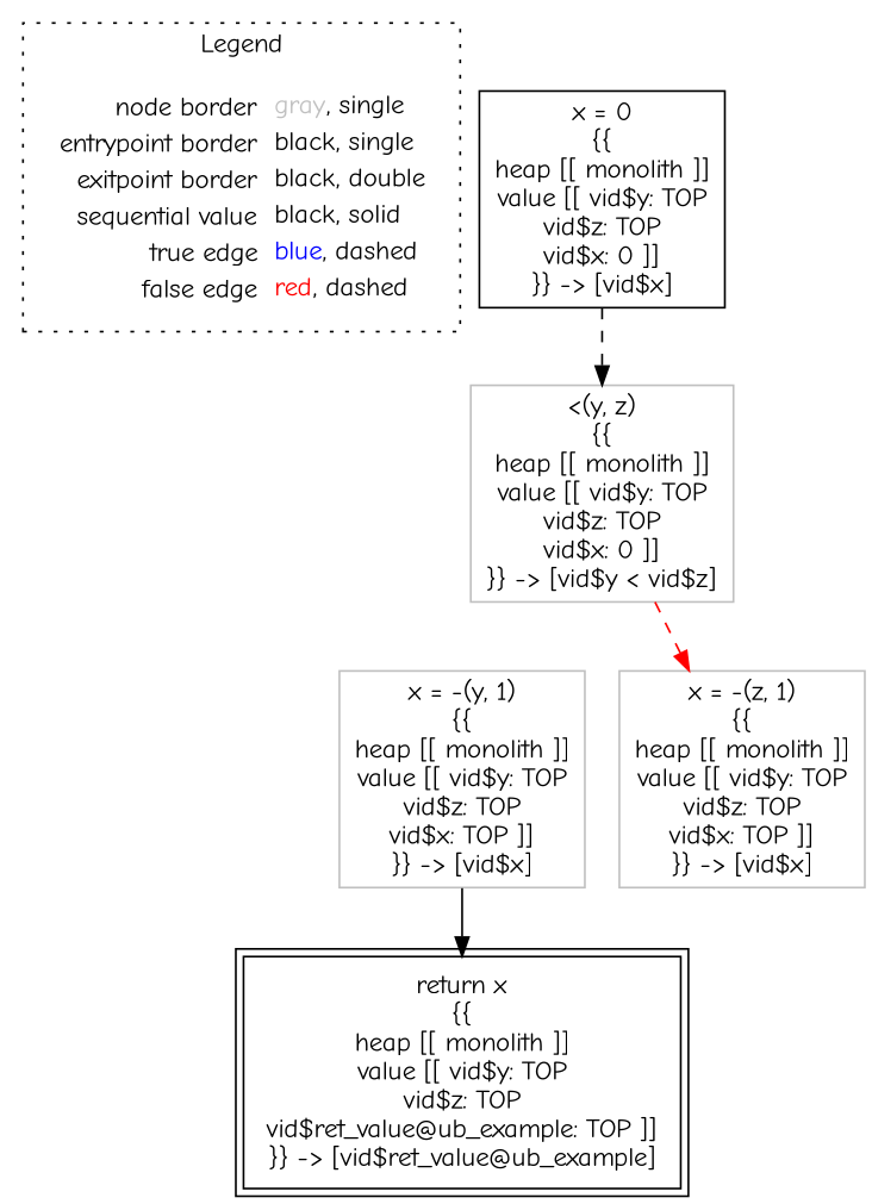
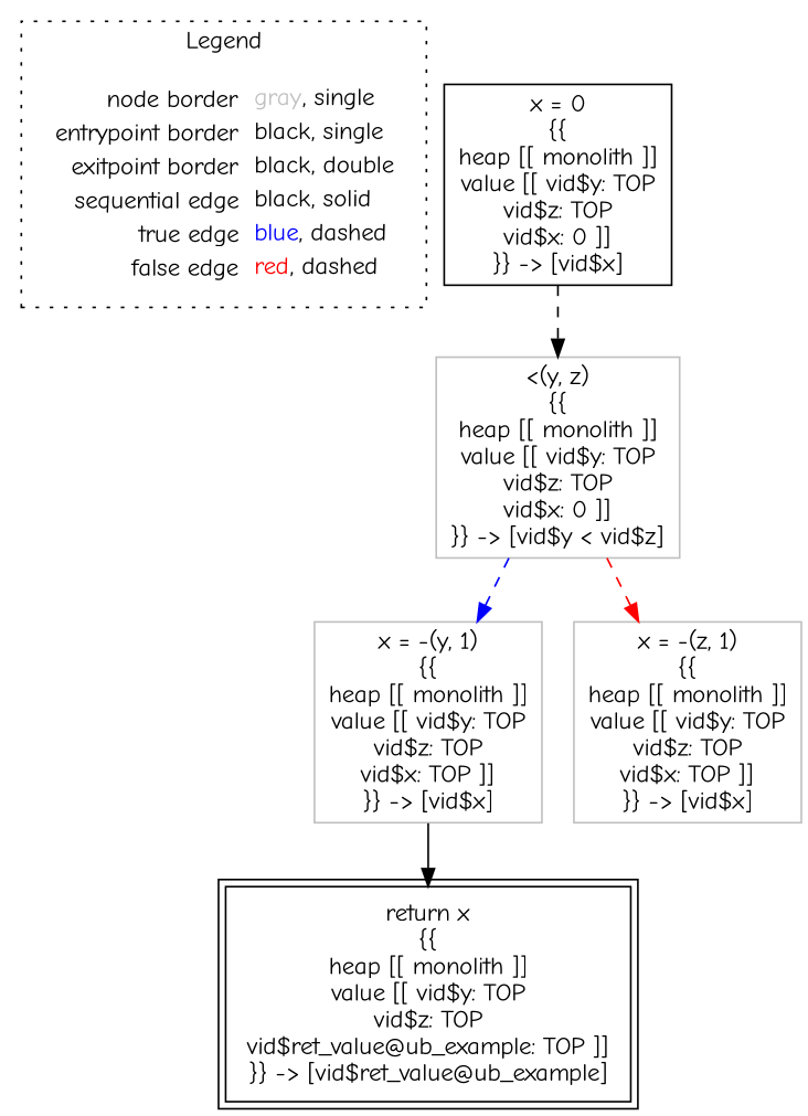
  digraph {
    fontname="Comic Neue"
    node [fontname="Comic Neue" shape=rect color=gray]
    edge [color=black fontname="Comic Neue" style=dashed]
-   n1 [label=<<table border="0" cellpadding="2" cellspacing="0" cellborder="0"><tr><td align="right">node border&nbsp;</td><td align="left"><font color="gray">gray</font>, single</td></tr><tr><td align="right">entrypoint border&nbsp;</td><td align="left"><font color="black">black</font>, single</td></tr><tr><td align="right">exitpoint border&nbsp;</td><td align="left"><font color="black">black</font>, double</td></tr><tr><td align="right">sequential value&nbsp;</td><td align="left"><font color="black">black</font>, solid</td></tr><tr><td align="right">true edge&nbsp;</td><td align="left"><font color="blue">blue</font>, dashed</td></tr><tr><td align="right">false edge&nbsp;</td><td align="left"><font color="red">red</font>, dashed</td></tr></table>> shape=plaintext color=""]
+   n1 [label=<<table border="0" cellpadding="2" cellspacing="0" cellborder="0"><tr><td align="right">node border&nbsp;</td><td align="left"><font color="gray">gray</font>, single</td></tr><tr><td align="right">entrypoint border&nbsp;</td><td align="left"><font color="black">black</font>, single</td></tr><tr><td align="right">exitpoint border&nbsp;</td><td align="left"><font color="black">black</font>, double</td></tr><tr><td align="right">sequential edge&nbsp;</td><td align="left"><font color="black">black</font>, solid</td></tr><tr><td align="right">true edge&nbsp;</td><td align="left"><font color="blue">blue</font>, dashed</td></tr><tr><td align="right">false edge&nbsp;</td><td align="left"><font color="red">red</font>, dashed</td></tr></table>> shape=plaintext color=""]
    n2 [color=black label=<x = 0<BR/>{{<BR/>heap [[ monolith ]]<BR/>value [[ vid$y: TOP<BR/>vid$z: TOP<BR/>vid$x: 0 ]]<BR/>}} -&gt; [vid$x]>]
    n3 [label=<&lt;(y, z)<BR/>{{<BR/>heap [[ monolith ]]<BR/>value [[ vid$y: TOP<BR/>vid$z: TOP<BR/>vid$x: 0 ]]<BR/>}} -&gt; [vid$y &lt; vid$z]>]
    n4 [label=<x = -(y, 1)<BR/>{{<BR/>heap [[ monolith ]]<BR/>value [[ vid$y: TOP<BR/>vid$z: TOP<BR/>vid$x: TOP ]]<BR/>}} -&gt; [vid$x]>]
    n5 [label=<x = -(z, 1)<BR/>{{<BR/>heap [[ monolith ]]<BR/>value [[ vid$y: TOP<BR/>vid$z: TOP<BR/>vid$x: TOP ]]<BR/>}} -&gt; [vid$x]>]
    n6 [color=black label=<return x<BR/>{{<BR/>heap [[ monolith ]]<BR/>value [[ vid$y: TOP<BR/>vid$z: TOP<BR/>vid$ret_value@ub_example: TOP ]]<BR/>}} -&gt; [vid$ret_value@ub_example]> peripheries=2]
    subgraph cluster_1 {
      label=Legend
      style=dotted
      n1
    }
    n2 -> n3
+   n3 -> n4 [color=blue]
    n3 -> n5 [color=red]
    n4 -> n6 [style=""]
  }
